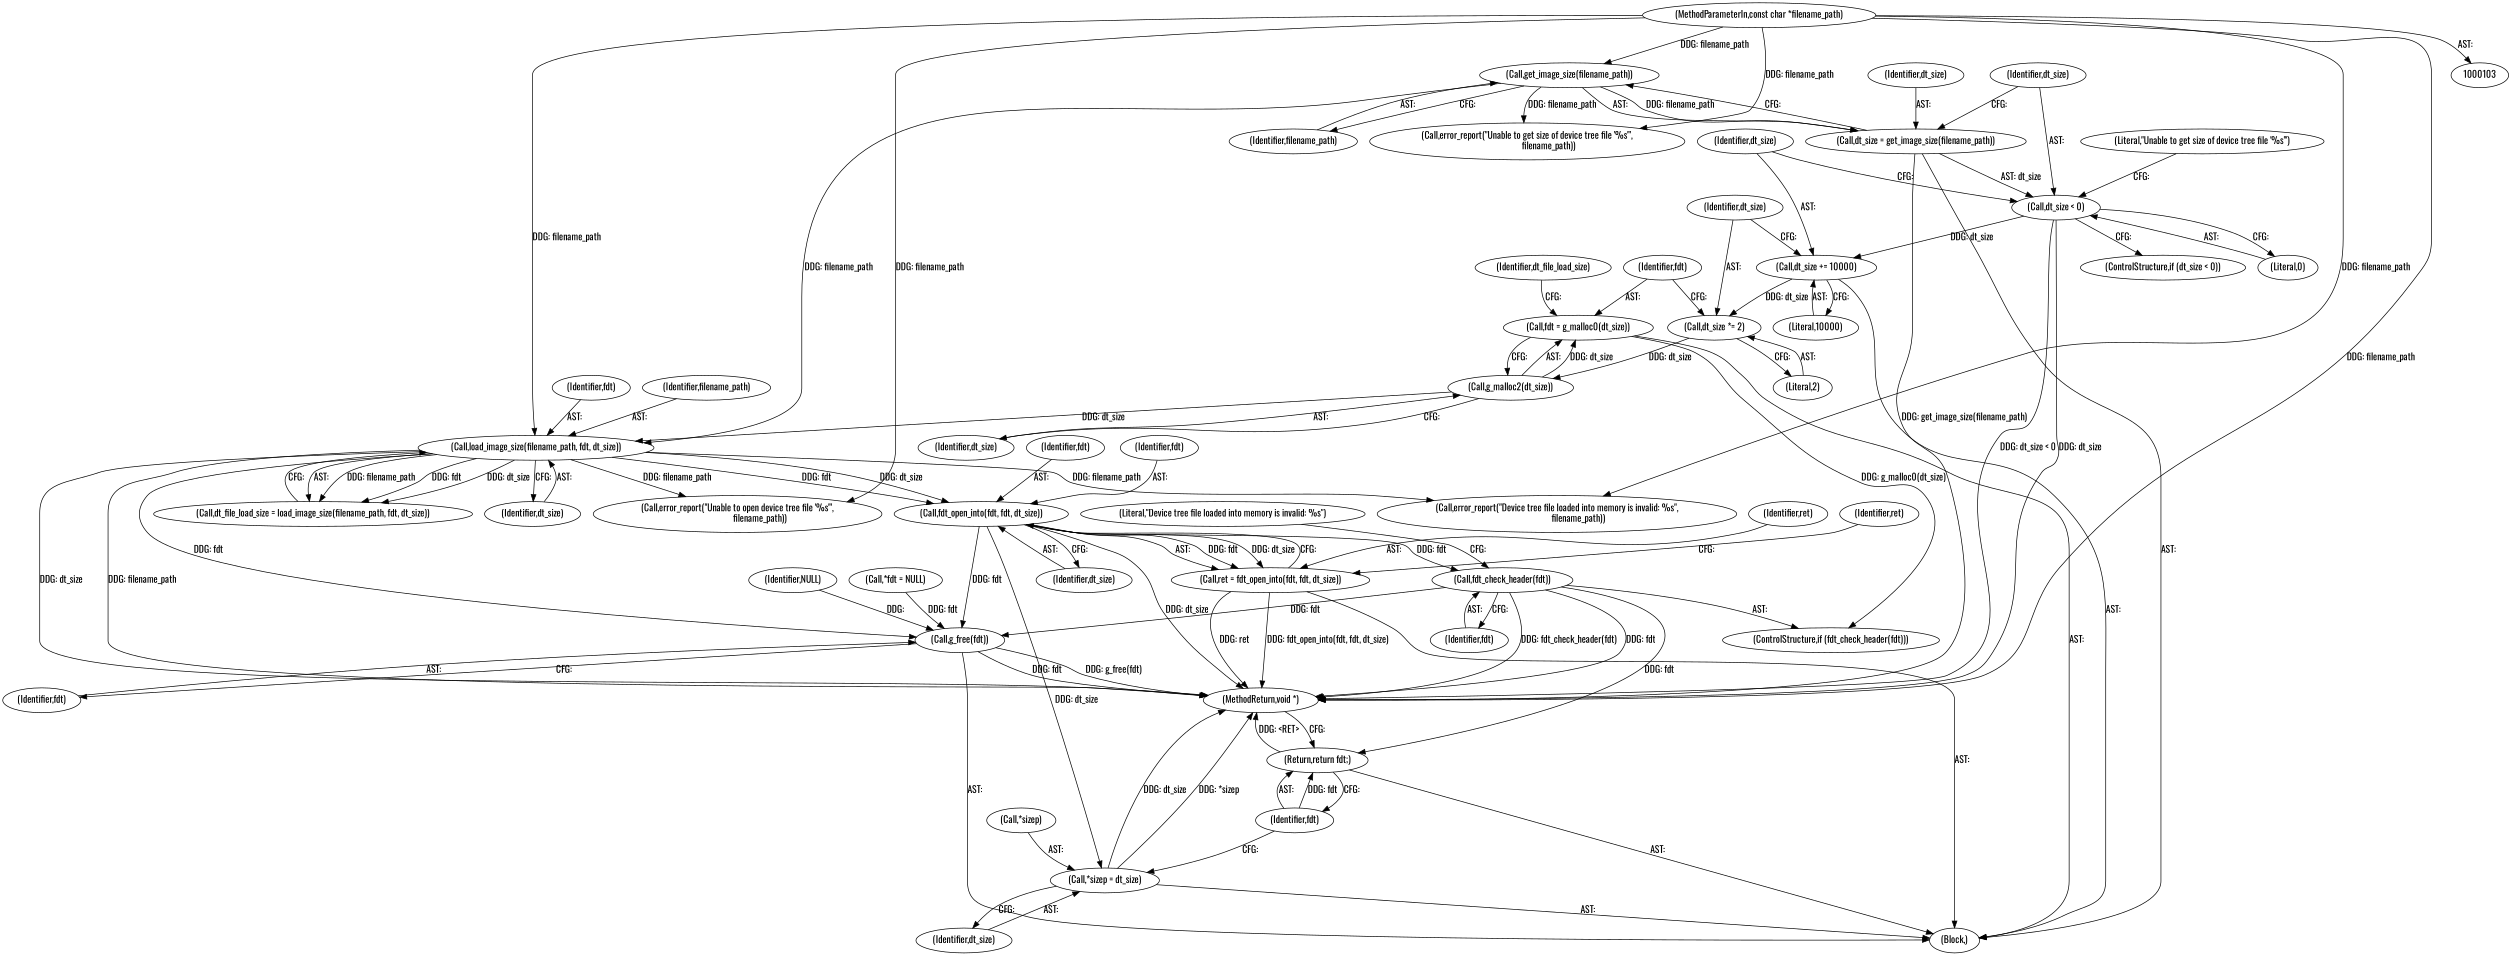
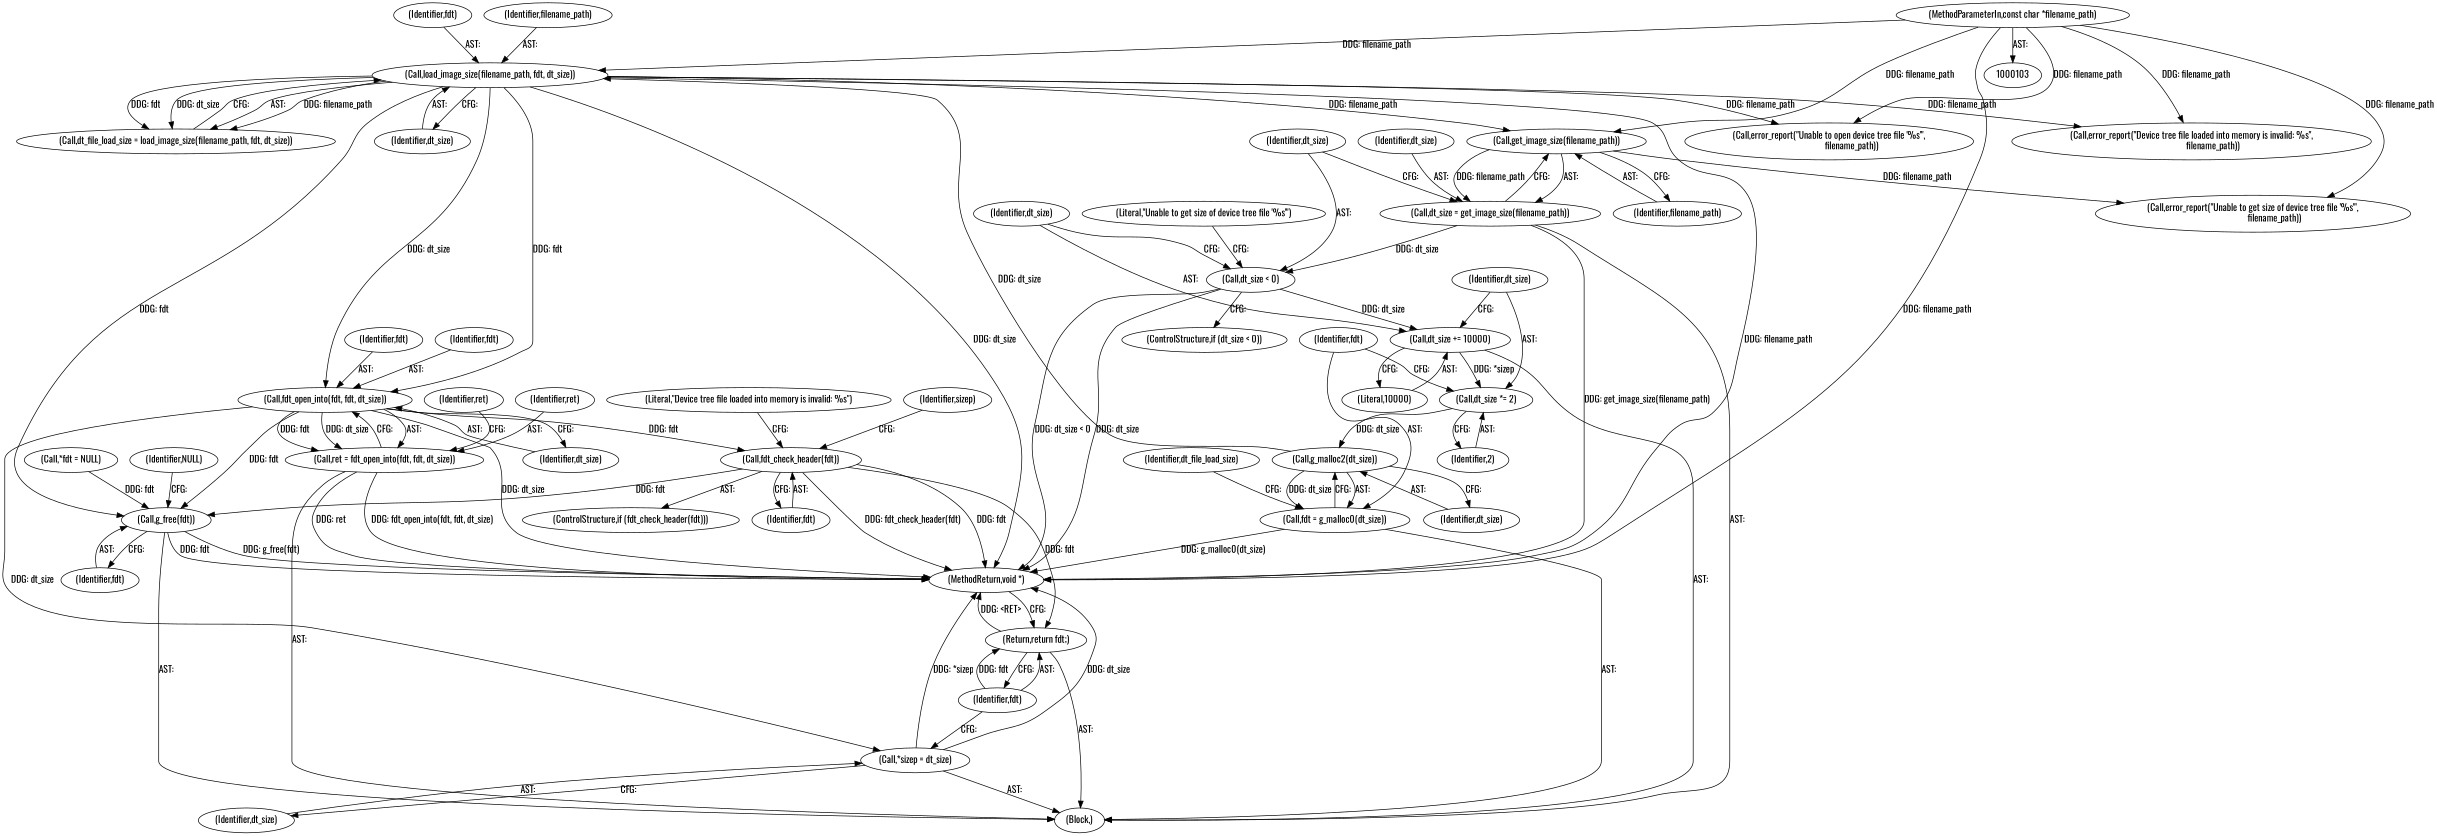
  digraph {
    fontname=Oswald
    node [fontname=Oswald]
    edge [fontname=Oswald]
    n1 [label="(Call,fdt_open_into(fdt, fdt, dt_size))"]
    n2 [label="(Call,ret = fdt_open_into(fdt, fdt, dt_size))"]
    n3 [label="(Call,fdt_check_header(fdt))"]
    n4 [label="(Call,g_free(fdt))"]
    n5 [label="(Call,*sizep = dt_size)"]
    n6 [label="(Identifier,dt_size)"]
    n7 [label="(MethodReturn,void *)"]
    n8 [label="(Block,)"]
    n9 [label="(Return,return fdt;)"]
    n10 [label="(ControlStructure,if (fdt_check_header(fdt)))"]
    n11 [label="(Identifier,fdt)"]
    n12 [label="(Identifier,fdt)"]
    n13 [label="(Identifier,dt_size)"]
    n14 [label="(Call,load_image_size(filename_path, fdt, dt_size))"]
    n15 [label="(Call,dt_file_load_size = load_image_size(filename_path, fdt, dt_size))"]
    n16 [label="(Call,error_report(\"Unable to open device tree file '%s'\",\n                      filename_path))"]
    n17 [label="(Identifier,dt_size)"]
    n18 [label="(Call,error_report(\"Device tree file loaded into memory is invalid: %s\",\n                     filename_path))"]
    n19 [label="(Call,get_image_size(filename_path))"]
    n20 [label="(Call,dt_size = get_image_size(filename_path))"]
    n21 [label="(Call,error_report(\"Unable to get size of device tree file '%s'\",\n                     filename_path))"]
    n22 [label="(Identifier,filename_path)"]
    n23 [label="(Call,dt_size < 0)"]
    n24 [label="(MethodParameterIn,const char *filename_path)"]
    1000103
    n26 [label="(Call,fdt = g_malloc0(dt_size))"]
    n27 [label="(Call,g_malloc2(dt_size))"]
    n28 [label="(Identifier,dt_size)"]
    n29 [label="(Call,dt_size *= 2)"]
-   n30 [label="(Literal,2)"]
+   n30 [label="(Identifier,2)"]
    n31 [label="(Call,dt_size += 10000)"]
    n32 [label="(Literal,10000)"]
    n33 [label="(ControlStructure,if (dt_size < 0))"]
-   n34 [label="(Literal,0)"]
    n35 [label="(Identifier,fdt)"]
    n36 [label="(Identifier,ret)"]
    n37 [label="(Identifier,dt_file_load_size)"]
    n38 [label="(Identifier,fdt)"]
    n39 [label="(Identifier,dt_size)"]
    n40 [label="(Identifier,ret)"]
    n41 [label="(Literal,\"Device tree file loaded into memory is invalid: %s\")"]
    n42 [label="(Identifier,NULL)"]
    n43 [label="(Identifier,dt_size)"]
-   n44 [label="(Call,*sizep)"]
    n45 [label="(Identifier,dt_size)"]
    n46 [label="(Identifier,fdt)"]
    n47 [label="(Call,*fdt = NULL)"]
    n48 [label="(Identifier,fdt)"]
    n49 [label="(Literal,\"Unable to get size of device tree file '%s'\")"]
+   n50 [label="(Identifier,sizep)"]
    n51 [label="(Identifier,dt_size)"]
    n52 [label="(Identifier,fdt)"]
    n53 [label="(Identifier,filename_path)"]
    n1 -> n2 [label="AST: "]
    n1 -> n2 [label="DDG: fdt"]
    n1 -> n2 [label="DDG: dt_size"]
    n1 -> n3 [label="DDG: fdt"]
    n1 -> n4 [label="DDG: fdt"]
    n1 -> n5 [label="DDG: dt_size"]
    n1 -> n6 [label="CFG: "]
    n1 -> n7 [label="DDG: dt_size"]
    n2 -> n1 [label="CFG: "]
    n2 -> n7 [label="DDG: ret"]
    n2 -> n7 [label="DDG: fdt_open_into(fdt, fdt, dt_size)"]
    n2 -> n8 [label="AST: "]
    n3 -> n4 [label="DDG: fdt"]
    n3 -> n7 [label="DDG: fdt_check_header(fdt)"]
    n3 -> n7 [label="DDG: fdt"]
    n3 -> n9 [label="DDG: fdt"]
    n3 -> n10 [label="AST: "]
    n3 -> n11 [label="CFG: "]
    n4 -> n7 [label="DDG: fdt"]
    n4 -> n7 [label="DDG: g_free(fdt)"]
    n4 -> n8 [label="AST: "]
    n4 -> n12 [label="CFG: "]
    n5 -> n7 [label="DDG: dt_size"]
    n5 -> n7 [label="DDG: *sizep"]
    n5 -> n8 [label="AST: "]
    n5 -> n13 [label="CFG: "]
    n6 -> n1 [label="AST: "]
    n7 -> n9 [label="CFG: "]
    n9 -> n7 [label="DDG: <RET>"]
    n9 -> n8 [label="AST: "]
    n9 -> n35 [label="CFG: "]
    n11 -> n3 [label="AST: "]
    n12 -> n4 [label="AST: "]
    n13 -> n5 [label="AST: "]
    n14 -> n1 [label="DDG: fdt"]
    n14 -> n1 [label="DDG: dt_size"]
    n14 -> n4 [label="DDG: fdt"]
    n14 -> n7 [label="DDG: dt_size"]
    n14 -> n7 [label="DDG: filename_path"]
    n14 -> n15 [label="AST: "]
    n14 -> n15 [label="DDG: filename_path"]
    n14 -> n15 [label="DDG: fdt"]
    n14 -> n15 [label="DDG: dt_size"]
    n14 -> n16 [label="DDG: filename_path"]
    n14 -> n17 [label="CFG: "]
    n14 -> n18 [label="DDG: filename_path"]
    n15 -> n14 [label="CFG: "]
    n17 -> n14 [label="AST: "]
-   n19 -> n14 [label="DDG: filename_path"]
+   n14 -> n19 [label="DDG: filename_path"]
    n19 -> n20 [label="AST: "]
    n19 -> n20 [label="DDG: filename_path"]
    n19 -> n21 [label="DDG: filename_path"]
    n19 -> n22 [label="CFG: "]
    n20 -> n7 [label="DDG: get_image_size(filename_path)"]
    n20 -> n8 [label="AST: "]
    n20 -> n19 [label="CFG: "]
-   n20 -> n23 [label="AST: dt_size"]
+   n20 -> n23 [label="DDG: dt_size"]
    n22 -> n19 [label="AST: "]
    n23 -> n7 [label="DDG: dt_size < 0"]
    n23 -> n7 [label="DDG: dt_size"]
    n23 -> n31 [label="DDG: dt_size"]
    n23 -> n33 [label="CFG: "]
-   n23 -> n34 [label="CFG: "]
    n24 -> n7 [label="DDG: filename_path"]
    n24 -> n14 [label="DDG: filename_path"]
    n24 -> n16 [label="DDG: filename_path"]
    n24 -> n18 [label="DDG: filename_path"]
    n24 -> n19 [label="DDG: filename_path"]
    n24 -> n21 [label="DDG: filename_path"]
    n24 -> 1000103 [label="AST: "]
-   n26 -> n10 [label="DDG: g_malloc0(dt_size)"]
+   n26 -> n7 [label="DDG: g_malloc0(dt_size)"]
    n26 -> n8 [label="AST: "]
    n26 -> n27 [label="CFG: "]
    n27 -> n14 [label="DDG: dt_size"]
    n27 -> n26 [label="AST: "]
    n27 -> n26 [label="DDG: dt_size"]
    n27 -> n28 [label="CFG: "]
    n28 -> n27 [label="AST: "]
    n29 -> n27 [label="DDG: dt_size"]
    n29 -> n30 [label="CFG: "]
    n30 -> n29 [label="AST: "]
    n31 -> n8 [label="AST: "]
-   n31 -> n29 [label="DDG: dt_size"]
+   n31 -> n29 [label="DDG: *sizep"]
    n31 -> n32 [label="CFG: "]
    n32 -> n31 [label="AST: "]
-   n34 -> n23 [label="AST: "]
    n35 -> n5 [label="CFG: "]
    n35 -> n9 [label="AST: "]
    n35 -> n9 [label="DDG: fdt"]
    n36 -> n2 [label="AST: "]
    n37 -> n26 [label="CFG: "]
    n38 -> n26 [label="AST: "]
    n38 -> n29 [label="CFG: "]
    n39 -> n20 [label="AST: "]
    n40 -> n2 [label="CFG: "]
    n41 -> n3 [label="CFG: "]
-   n42 -> n4 [label="DDG: "]
+   n42 -> n4 [label="CFG: "]
    n43 -> n29 [label="AST: "]
    n43 -> n31 [label="CFG: "]
-   n44 -> n5 [label="AST: "]
    n45 -> n20 [label="CFG: "]
    n45 -> n23 [label="AST: "]
    n46 -> n1 [label="AST: "]
    n47 -> n4 [label="DDG: fdt"]
    n48 -> n14 [label="AST: "]
    n49 -> n23 [label="CFG: "]
+   n50 -> n3 [label="CFG: "]
    n51 -> n23 [label="CFG: "]
    n51 -> n31 [label="AST: "]
    n52 -> n1 [label="AST: "]
    n53 -> n14 [label="AST: "]
  }
